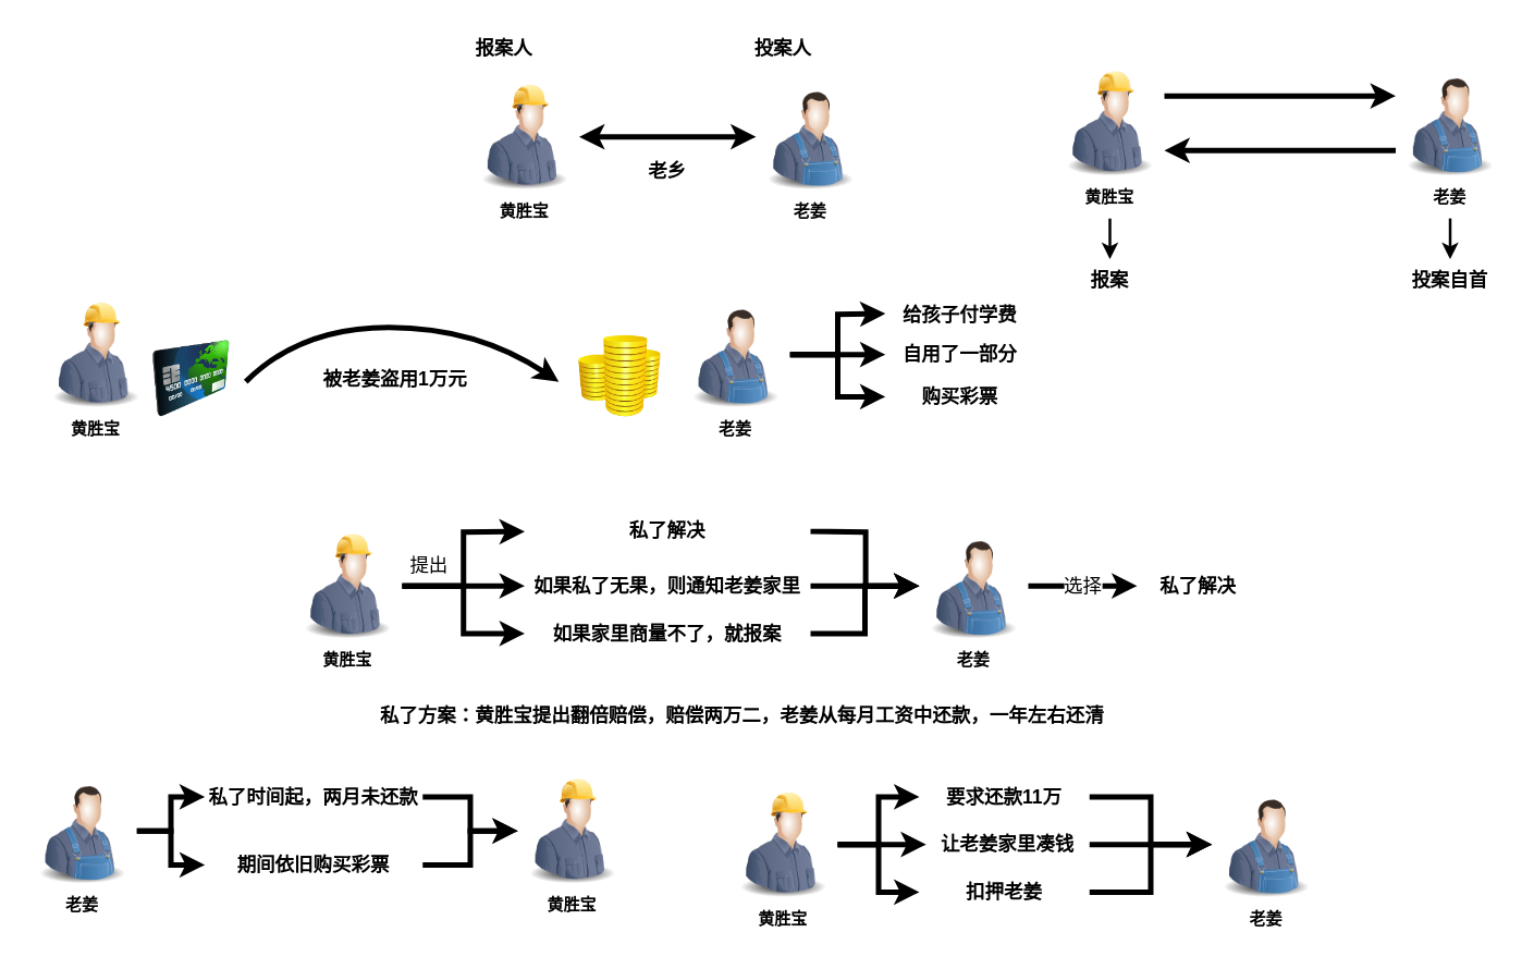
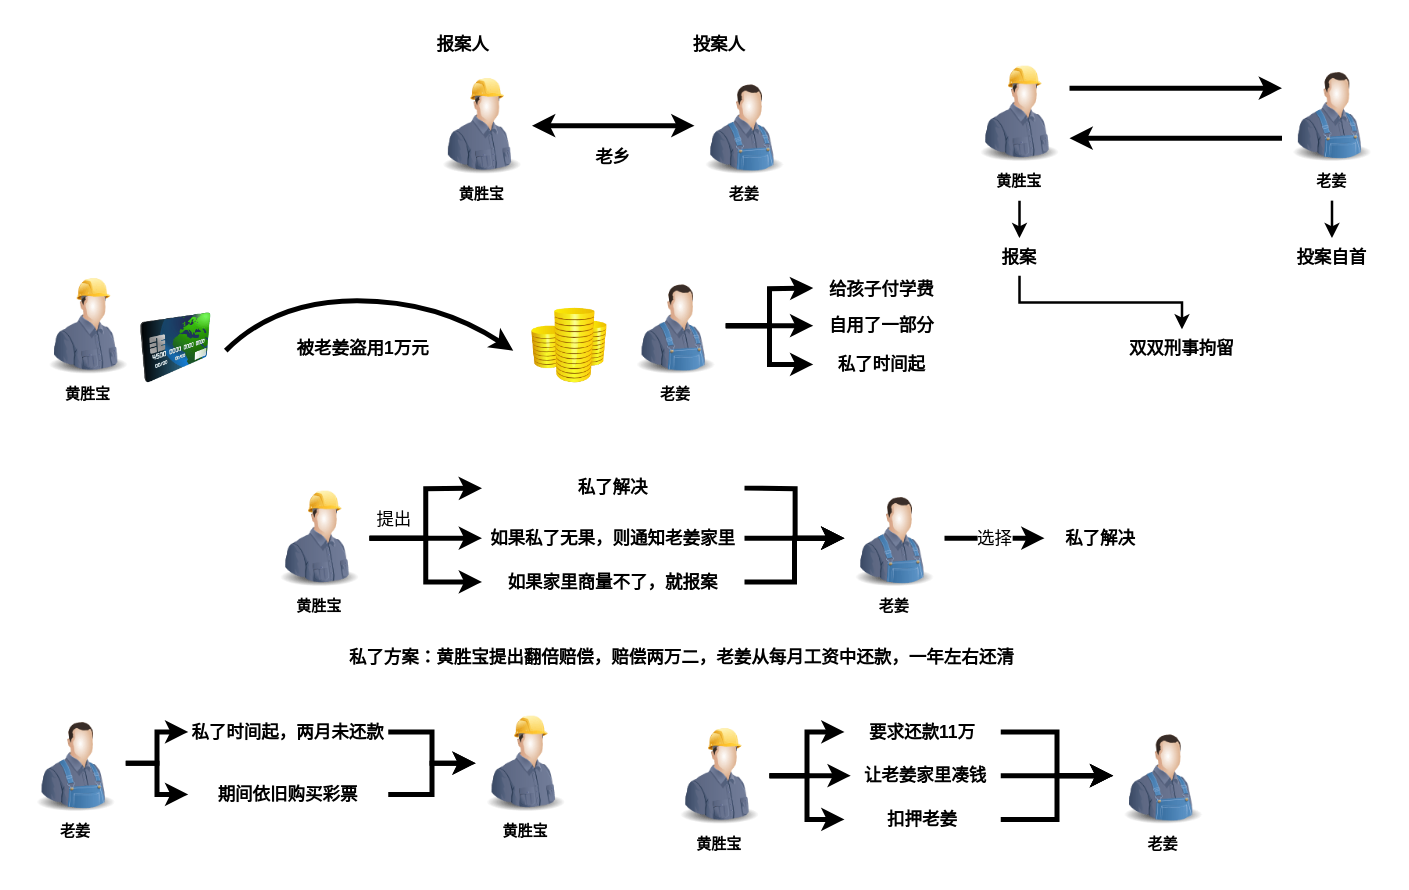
  <mxCell id="0" />
  <mxCell id="1" parent="0" />
  <mxCell id="2" style="edgeStyle=orthogonalEdgeStyle;rounded=0;orthogonalLoop=1;jettySize=auto;html=1;exitX=1;exitY=0.5;exitDx=0;exitDy=0;fontSize=14;startArrow=classic;startFill=1;endArrow=classic;endFill=1;strokeWidth=4;" edge="1" parent="1" source="3" target="4"><mxGeometry relative="1" as="geometry" /></mxCell>
  <mxCell id="3" value="" style="image;html=1;image=img/lib/clip_art/people/Construction_Worker_Man_128x128.png" vertex="1" parent="1"><mxGeometry x="345" y="60" width="80" height="80" as="geometry" /></mxCell>
  <mxCell id="4" value="" style="image;html=1;image=img/lib/clip_art/people/Farmer_Man_128x128.png" vertex="1" parent="1"><mxGeometry x="555" y="60" width="80" height="80" as="geometry" /></mxCell>
  <mxCell id="5" value="&lt;b&gt;黄胜宝&lt;/b&gt;" style="text;html=1;strokeColor=none;fillColor=none;align=center;verticalAlign=middle;whiteSpace=wrap;rounded=0;" vertex="1" parent="1"><mxGeometry x="355" y="140" width="60" height="30" as="geometry" /></mxCell>
  <mxCell id="6" value="&lt;b&gt;老姜&lt;/b&gt;" style="text;html=1;strokeColor=none;fillColor=none;align=center;verticalAlign=middle;whiteSpace=wrap;rounded=0;" vertex="1" parent="1"><mxGeometry x="565" y="140" width="60" height="30" as="geometry" /></mxCell>
  <mxCell id="7" value="&lt;b&gt;&lt;font style=&quot;font-size: 14px&quot;&gt;报案人&lt;/font&gt;&lt;/b&gt;" style="text;html=1;strokeColor=none;fillColor=none;align=center;verticalAlign=middle;whiteSpace=wrap;rounded=0;" vertex="1" parent="1"><mxGeometry x="340" y="20" width="60" height="30" as="geometry" /></mxCell>
  <mxCell id="8" value="&lt;b&gt;&lt;font style=&quot;font-size: 14px&quot;&gt;投案人&lt;/font&gt;&lt;/b&gt;" style="text;html=1;strokeColor=none;fillColor=none;align=center;verticalAlign=middle;whiteSpace=wrap;rounded=0;" vertex="1" parent="1"><mxGeometry x="545" y="20" width="60" height="30" as="geometry" /></mxCell>
  <mxCell id="9" value="" style="image;html=1;image=img/lib/clip_art/people/Construction_Worker_Man_128x128.png" vertex="1" parent="1"><mxGeometry x="30" y="220" width="80" height="80" as="geometry" /></mxCell>
  <mxCell id="10" style="edgeStyle=orthogonalEdgeStyle;rounded=0;orthogonalLoop=1;jettySize=auto;html=1;exitX=1;exitY=0.5;exitDx=0;exitDy=0;fontSize=14;startArrow=none;startFill=0;endArrow=classic;endFill=1;strokeWidth=4;" edge="1" parent="1" source="13"><mxGeometry relative="1" as="geometry"><mxPoint x="650" y="230" as="targetPoint" /></mxGeometry></mxCell>
  <mxCell id="11" style="edgeStyle=orthogonalEdgeStyle;rounded=0;orthogonalLoop=1;jettySize=auto;html=1;exitX=1;exitY=0.5;exitDx=0;exitDy=0;fontSize=14;startArrow=none;startFill=0;endArrow=classic;endFill=1;strokeWidth=4;" edge="1" parent="1" source="13"><mxGeometry relative="1" as="geometry"><mxPoint x="650" y="260" as="targetPoint" /></mxGeometry></mxCell>
  <mxCell id="12" style="edgeStyle=orthogonalEdgeStyle;rounded=0;orthogonalLoop=1;jettySize=auto;html=1;exitX=1;exitY=0.5;exitDx=0;exitDy=0;entryX=0;entryY=0.5;entryDx=0;entryDy=0;fontSize=14;startArrow=none;startFill=0;endArrow=classic;endFill=1;strokeWidth=4;" edge="1" parent="1" source="13" target="40"><mxGeometry relative="1" as="geometry" /></mxCell>
  <mxCell id="13" value="" style="image;html=1;image=img/lib/clip_art/people/Farmer_Man_128x128.png" vertex="1" parent="1"><mxGeometry x="500" y="220" width="80" height="80" as="geometry" /></mxCell>
  <mxCell id="14" value="&lt;b&gt;黄胜宝&lt;/b&gt;" style="text;html=1;strokeColor=none;fillColor=none;align=center;verticalAlign=middle;whiteSpace=wrap;rounded=0;" vertex="1" parent="1"><mxGeometry x="40" y="300" width="60" height="30" as="geometry" /></mxCell>
  <mxCell id="15" value="&lt;b&gt;老姜&lt;/b&gt;" style="text;html=1;strokeColor=none;fillColor=none;align=center;verticalAlign=middle;whiteSpace=wrap;rounded=0;" vertex="1" parent="1"><mxGeometry x="510" y="300" width="60" height="30" as="geometry" /></mxCell>
  <mxCell id="16" value="" style="image;html=1;image=img/lib/clip_art/finance/Credit_Card_128x128.png;fontSize=14;" vertex="1" parent="1"><mxGeometry x="100" y="250" width="80" height="56" as="geometry" /></mxCell>
  <mxCell id="17" value="" style="image;html=1;image=img/lib/clip_art/finance/Coins_128x128.png;fontSize=14;" vertex="1" parent="1"><mxGeometry x="420" y="246" width="70" height="60" as="geometry" /></mxCell>
  <mxCell id="18" value="" style="curved=1;endArrow=classic;html=1;rounded=0;fontSize=14;strokeWidth=4;" edge="1" parent="1"><mxGeometry width="50" height="50" relative="1" as="geometry"><mxPoint x="180" y="280" as="sourcePoint" /><mxPoint x="410" y="280" as="targetPoint" /><Array as="points"><mxPoint x="220" y="240" /><mxPoint x="350" y="240" /></Array></mxGeometry></mxCell>
  <mxCell id="19" value="&lt;b&gt;被老姜盗用1万元&lt;/b&gt;" style="text;html=1;strokeColor=none;fillColor=none;align=center;verticalAlign=middle;whiteSpace=wrap;rounded=0;fontSize=14;" vertex="1" parent="1"><mxGeometry x="230" y="263" width="120" height="30" as="geometry" /></mxCell>
  <mxCell id="20" style="edgeStyle=orthogonalEdgeStyle;rounded=0;orthogonalLoop=1;jettySize=auto;html=1;exitX=1;exitY=0.5;exitDx=0;exitDy=0;fontSize=14;strokeWidth=4;" edge="1" parent="1" source="23"><mxGeometry relative="1" as="geometry"><mxPoint x="385" y="390" as="targetPoint" /></mxGeometry></mxCell>
  <mxCell id="21" style="edgeStyle=orthogonalEdgeStyle;rounded=0;orthogonalLoop=1;jettySize=auto;html=1;exitX=1;exitY=0.5;exitDx=0;exitDy=0;entryX=0;entryY=0.5;entryDx=0;entryDy=0;fontSize=14;strokeWidth=4;" edge="1" parent="1" source="23" target="26"><mxGeometry relative="1" as="geometry" /></mxCell>
  <mxCell id="22" style="edgeStyle=orthogonalEdgeStyle;rounded=0;orthogonalLoop=1;jettySize=auto;html=1;exitX=1;exitY=0.5;exitDx=0;exitDy=0;entryX=0;entryY=0.5;entryDx=0;entryDy=0;fontSize=14;strokeWidth=4;" edge="1" parent="1" source="23" target="27"><mxGeometry relative="1" as="geometry" /></mxCell>
  <mxCell id="23" value="" style="image;html=1;image=img/lib/clip_art/people/Construction_Worker_Man_128x128.png" vertex="1" parent="1"><mxGeometry x="215" y="390" width="80" height="80" as="geometry" /></mxCell>
  <mxCell id="24" value="&lt;b&gt;黄胜宝&lt;/b&gt;" style="text;html=1;strokeColor=none;fillColor=none;align=center;verticalAlign=middle;whiteSpace=wrap;rounded=0;" vertex="1" parent="1"><mxGeometry x="225" y="470" width="60" height="30" as="geometry" /></mxCell>
  <mxCell id="25" value="&lt;b&gt;私了解决&lt;/b&gt;" style="text;html=1;strokeColor=none;fillColor=none;align=center;verticalAlign=middle;whiteSpace=wrap;rounded=0;fontSize=14;" vertex="1" parent="1"><mxGeometry x="460" y="374" width="60" height="30" as="geometry" /></mxCell>
  <mxCell id="26" value="&lt;b&gt;如果私了无果，则通知老姜家里&lt;/b&gt;" style="text;html=1;strokeColor=none;fillColor=none;align=center;verticalAlign=middle;whiteSpace=wrap;rounded=0;fontSize=14;" vertex="1" parent="1"><mxGeometry x="385" y="415" width="210" height="30" as="geometry" /></mxCell>
  <mxCell id="27" value="&lt;b&gt;如果家里商量不了，就报案&lt;/b&gt;" style="text;html=1;strokeColor=none;fillColor=none;align=center;verticalAlign=middle;whiteSpace=wrap;rounded=0;fontSize=14;" vertex="1" parent="1"><mxGeometry x="385" y="450" width="210" height="30" as="geometry" /></mxCell>
  <mxCell id="28" style="edgeStyle=orthogonalEdgeStyle;rounded=0;orthogonalLoop=1;jettySize=auto;html=1;exitX=0;exitY=0.5;exitDx=0;exitDy=0;entryX=1;entryY=0.5;entryDx=0;entryDy=0;fontSize=14;strokeWidth=4;startArrow=classic;startFill=1;endArrow=none;endFill=0;" edge="1" parent="1" source="32" target="26"><mxGeometry relative="1" as="geometry" /></mxCell>
  <mxCell id="29" style="edgeStyle=orthogonalEdgeStyle;rounded=0;orthogonalLoop=1;jettySize=auto;html=1;exitX=0;exitY=0.5;exitDx=0;exitDy=0;entryX=1;entryY=0.5;entryDx=0;entryDy=0;fontSize=14;strokeWidth=4;startArrow=classic;startFill=1;endArrow=none;endFill=0;" edge="1" parent="1" source="32" target="27"><mxGeometry relative="1" as="geometry" /></mxCell>
  <mxCell id="30" style="edgeStyle=orthogonalEdgeStyle;rounded=0;orthogonalLoop=1;jettySize=auto;html=1;exitX=0;exitY=0.5;exitDx=0;exitDy=0;fontSize=14;strokeWidth=4;startArrow=classic;startFill=1;endArrow=none;endFill=0;" edge="1" parent="1" source="32"><mxGeometry relative="1" as="geometry"><mxPoint x="595" y="390" as="targetPoint" /></mxGeometry></mxCell>
  <mxCell id="31" value="选择" style="edgeStyle=orthogonalEdgeStyle;rounded=0;orthogonalLoop=1;jettySize=auto;html=1;fontSize=14;startArrow=none;startFill=0;endArrow=classic;endFill=1;strokeWidth=4;" edge="1" parent="1" source="32"><mxGeometry relative="1" as="geometry"><mxPoint x="835" y="430" as="targetPoint" /></mxGeometry></mxCell>
  <mxCell id="32" value="" style="image;html=1;image=img/lib/clip_art/people/Farmer_Man_128x128.png" vertex="1" parent="1"><mxGeometry x="675" y="390" width="80" height="80" as="geometry" /></mxCell>
  <mxCell id="33" value="&lt;b&gt;老姜&lt;/b&gt;" style="text;html=1;strokeColor=none;fillColor=none;align=center;verticalAlign=middle;whiteSpace=wrap;rounded=0;" vertex="1" parent="1"><mxGeometry x="685" y="470" width="60" height="30" as="geometry" /></mxCell>
  <mxCell id="34" value="&lt;b&gt;老乡&lt;/b&gt;" style="text;html=1;strokeColor=none;fillColor=none;align=center;verticalAlign=middle;whiteSpace=wrap;rounded=0;fontSize=14;" vertex="1" parent="1"><mxGeometry x="460" y="110" width="60" height="30" as="geometry" /></mxCell>
  <mxCell id="35" value="&lt;b&gt;私了解决&lt;/b&gt;" style="text;html=1;strokeColor=none;fillColor=none;align=center;verticalAlign=middle;whiteSpace=wrap;rounded=0;fontSize=14;" vertex="1" parent="1"><mxGeometry x="835" y="415" width="90" height="30" as="geometry" /></mxCell>
  <mxCell id="36" value="提出" style="text;html=1;strokeColor=none;fillColor=none;align=center;verticalAlign=middle;whiteSpace=wrap;rounded=0;fontSize=14;" vertex="1" parent="1"><mxGeometry x="285" y="400" width="60" height="30" as="geometry" /></mxCell>
  <mxCell id="37" value="&lt;b&gt;私了方案：黄胜宝提出翻倍赔偿，赔偿两万二，老姜从每月工资中还款，一年左右还清&lt;/b&gt;" style="text;html=1;strokeColor=none;fillColor=none;align=center;verticalAlign=middle;whiteSpace=wrap;rounded=0;fontSize=14;" vertex="1" parent="1"><mxGeometry x="245" y="510" width="600" height="30" as="geometry" /></mxCell>
  <mxCell id="38" value="&lt;b&gt;给孩子付学费&lt;/b&gt;" style="text;html=1;strokeColor=none;fillColor=none;align=center;verticalAlign=middle;whiteSpace=wrap;rounded=0;fontSize=14;" vertex="1" parent="1"><mxGeometry x="650" y="216" width="110" height="30" as="geometry" /></mxCell>
  <mxCell id="39" value="&lt;b&gt;自用了一部分&lt;/b&gt;" style="text;html=1;strokeColor=none;fillColor=none;align=center;verticalAlign=middle;whiteSpace=wrap;rounded=0;fontSize=14;" vertex="1" parent="1"><mxGeometry x="650" y="245" width="110" height="30" as="geometry" /></mxCell>
- <mxCell id="40" value="&lt;b&gt;购买彩票&lt;/b&gt;" style="text;html=1;strokeColor=none;fillColor=none;align=center;verticalAlign=middle;whiteSpace=wrap;rounded=0;fontSize=14;" vertex="1" parent="1"><mxGeometry x="650" y="276" width="110" height="30" as="geometry" /></mxCell>
+ <mxCell id="40" value="&lt;b&gt;私了时间起&lt;/b&gt;" style="text;html=1;strokeColor=none;fillColor=none;align=center;verticalAlign=middle;whiteSpace=wrap;rounded=0;fontSize=14;" vertex="1" parent="1"><mxGeometry x="650" y="276" width="110" height="30" as="geometry" /></mxCell>
  <mxCell id="41" value="" style="image;html=1;image=img/lib/clip_art/people/Construction_Worker_Man_128x128.png" vertex="1" parent="1"><mxGeometry x="380" y="570" width="80" height="80" as="geometry" /></mxCell>
  <mxCell id="42" value="&lt;b&gt;黄胜宝&lt;/b&gt;" style="text;html=1;strokeColor=none;fillColor=none;align=center;verticalAlign=middle;whiteSpace=wrap;rounded=0;" vertex="1" parent="1"><mxGeometry x="390" y="650" width="60" height="30" as="geometry" /></mxCell>
  <mxCell id="43" style="edgeStyle=orthogonalEdgeStyle;rounded=0;orthogonalLoop=1;jettySize=auto;html=1;exitX=1;exitY=0.5;exitDx=0;exitDy=0;fontSize=14;startArrow=none;startFill=0;endArrow=classic;endFill=1;strokeWidth=4;" edge="1" parent="1" source="45" target="48"><mxGeometry relative="1" as="geometry" /></mxCell>
  <mxCell id="44" style="edgeStyle=orthogonalEdgeStyle;rounded=0;orthogonalLoop=1;jettySize=auto;html=1;exitX=1;exitY=0.5;exitDx=0;exitDy=0;fontSize=14;startArrow=none;startFill=0;endArrow=classic;endFill=1;strokeWidth=4;" edge="1" parent="1" source="45" target="50"><mxGeometry relative="1" as="geometry" /></mxCell>
  <mxCell id="45" value="" style="image;html=1;image=img/lib/clip_art/people/Farmer_Man_128x128.png" vertex="1" parent="1"><mxGeometry x="20" y="570" width="80" height="80" as="geometry" /></mxCell>
  <mxCell id="46" value="&lt;b&gt;老姜&lt;/b&gt;" style="text;html=1;strokeColor=none;fillColor=none;align=center;verticalAlign=middle;whiteSpace=wrap;rounded=0;" vertex="1" parent="1"><mxGeometry x="30" y="650" width="60" height="30" as="geometry" /></mxCell>
  <mxCell id="47" style="edgeStyle=orthogonalEdgeStyle;rounded=0;orthogonalLoop=1;jettySize=auto;html=1;exitX=1;exitY=0.5;exitDx=0;exitDy=0;fontSize=14;startArrow=none;startFill=0;endArrow=classic;endFill=1;strokeWidth=4;" edge="1" parent="1" source="48" target="41"><mxGeometry relative="1" as="geometry" /></mxCell>
  <mxCell id="48" value="&lt;b&gt;私了时间起，两月未还款&lt;/b&gt;" style="text;html=1;strokeColor=none;fillColor=none;align=center;verticalAlign=middle;whiteSpace=wrap;rounded=0;fontSize=14;" vertex="1" parent="1"><mxGeometry x="150" y="570" width="160" height="30" as="geometry" /></mxCell>
  <mxCell id="49" style="edgeStyle=orthogonalEdgeStyle;rounded=0;orthogonalLoop=1;jettySize=auto;html=1;exitX=1;exitY=0.5;exitDx=0;exitDy=0;fontSize=14;startArrow=none;startFill=0;endArrow=classic;endFill=1;strokeWidth=4;" edge="1" parent="1" source="50" target="41"><mxGeometry relative="1" as="geometry" /></mxCell>
  <mxCell id="50" value="&lt;b&gt;期间依旧购买彩票&lt;/b&gt;" style="text;html=1;strokeColor=none;fillColor=none;align=center;verticalAlign=middle;whiteSpace=wrap;rounded=0;fontSize=14;" vertex="1" parent="1"><mxGeometry x="150" y="620" width="160" height="30" as="geometry" /></mxCell>
  <mxCell id="51" style="edgeStyle=orthogonalEdgeStyle;rounded=0;orthogonalLoop=1;jettySize=auto;html=1;fontSize=14;startArrow=none;startFill=0;endArrow=classic;endFill=1;strokeWidth=4;" edge="1" parent="1" source="54" target="59"><mxGeometry relative="1" as="geometry" /></mxCell>
  <mxCell id="52" style="edgeStyle=orthogonalEdgeStyle;rounded=0;orthogonalLoop=1;jettySize=auto;html=1;exitX=1;exitY=0.5;exitDx=0;exitDy=0;fontSize=14;startArrow=none;startFill=0;endArrow=classic;endFill=1;strokeWidth=4;" edge="1" parent="1" source="54" target="61"><mxGeometry relative="1" as="geometry" /></mxCell>
  <mxCell id="53" style="edgeStyle=orthogonalEdgeStyle;rounded=0;orthogonalLoop=1;jettySize=auto;html=1;exitX=1;exitY=0.5;exitDx=0;exitDy=0;entryX=0;entryY=0.5;entryDx=0;entryDy=0;fontSize=14;startArrow=none;startFill=0;endArrow=classic;endFill=1;strokeWidth=4;" edge="1" parent="1" source="54" target="63"><mxGeometry relative="1" as="geometry" /></mxCell>
  <mxCell id="54" value="" style="image;html=1;image=img/lib/clip_art/people/Construction_Worker_Man_128x128.png" vertex="1" parent="1"><mxGeometry x="535" y="580" width="80" height="80" as="geometry" /></mxCell>
  <mxCell id="55" value="&lt;b&gt;黄胜宝&lt;/b&gt;" style="text;html=1;strokeColor=none;fillColor=none;align=center;verticalAlign=middle;whiteSpace=wrap;rounded=0;" vertex="1" parent="1"><mxGeometry x="545" y="660" width="60" height="30" as="geometry" /></mxCell>
  <mxCell id="56" value="" style="image;html=1;image=img/lib/clip_art/people/Farmer_Man_128x128.png" vertex="1" parent="1"><mxGeometry x="890" y="580" width="80" height="80" as="geometry" /></mxCell>
  <mxCell id="57" value="&lt;b&gt;老姜&lt;/b&gt;" style="text;html=1;strokeColor=none;fillColor=none;align=center;verticalAlign=middle;whiteSpace=wrap;rounded=0;" vertex="1" parent="1"><mxGeometry x="900" y="660" width="60" height="30" as="geometry" /></mxCell>
  <mxCell id="58" style="edgeStyle=orthogonalEdgeStyle;rounded=0;orthogonalLoop=1;jettySize=auto;html=1;exitX=1;exitY=0.5;exitDx=0;exitDy=0;entryX=0;entryY=0.5;entryDx=0;entryDy=0;fontSize=14;startArrow=none;startFill=0;endArrow=classic;endFill=1;strokeWidth=4;" edge="1" parent="1" source="59" target="56"><mxGeometry relative="1" as="geometry" /></mxCell>
  <mxCell id="59" value="&lt;b&gt;要求还款11万&lt;/b&gt;" style="text;html=1;strokeColor=none;fillColor=none;align=center;verticalAlign=middle;whiteSpace=wrap;rounded=0;fontSize=14;" vertex="1" parent="1"><mxGeometry x="675" y="570" width="125" height="30" as="geometry" /></mxCell>
  <mxCell id="60" style="edgeStyle=orthogonalEdgeStyle;rounded=0;orthogonalLoop=1;jettySize=auto;html=1;exitX=1;exitY=0.5;exitDx=0;exitDy=0;entryX=0;entryY=0.5;entryDx=0;entryDy=0;fontSize=14;startArrow=none;startFill=0;endArrow=classic;endFill=1;strokeWidth=4;" edge="1" parent="1" source="61" target="56"><mxGeometry relative="1" as="geometry" /></mxCell>
  <mxCell id="61" value="&lt;b&gt;让老姜家里凑钱&lt;/b&gt;" style="text;html=1;strokeColor=none;fillColor=none;align=center;verticalAlign=middle;whiteSpace=wrap;rounded=0;fontSize=14;" vertex="1" parent="1"><mxGeometry x="680" y="605" width="120" height="30" as="geometry" /></mxCell>
  <mxCell id="62" style="edgeStyle=orthogonalEdgeStyle;rounded=0;orthogonalLoop=1;jettySize=auto;html=1;exitX=1;exitY=0.5;exitDx=0;exitDy=0;entryX=0;entryY=0.5;entryDx=0;entryDy=0;fontSize=14;startArrow=none;startFill=0;endArrow=classic;endFill=1;strokeWidth=4;" edge="1" parent="1" source="63" target="56"><mxGeometry relative="1" as="geometry" /></mxCell>
  <mxCell id="63" value="&lt;b&gt;扣押老姜&lt;/b&gt;" style="text;html=1;strokeColor=none;fillColor=none;align=center;verticalAlign=middle;whiteSpace=wrap;rounded=0;fontSize=14;" vertex="1" parent="1"><mxGeometry x="675" y="640" width="125" height="30" as="geometry" /></mxCell>
  <mxCell id="64" style="edgeStyle=orthogonalEdgeStyle;rounded=0;orthogonalLoop=1;jettySize=auto;html=1;exitX=1;exitY=0.25;exitDx=0;exitDy=0;entryX=0;entryY=0.25;entryDx=0;entryDy=0;fontSize=14;startArrow=none;startFill=0;endArrow=classic;endFill=1;strokeWidth=4;" edge="1" parent="1" source="65" target="69"><mxGeometry relative="1" as="geometry" /></mxCell>
  <mxCell id="65" value="" style="image;html=1;image=img/lib/clip_art/people/Construction_Worker_Man_128x128.png" vertex="1" parent="1"><mxGeometry x="775" y="50" width="80" height="80" as="geometry" /></mxCell>
  <mxCell id="66" style="edgeStyle=orthogonalEdgeStyle;rounded=0;orthogonalLoop=1;jettySize=auto;html=1;exitX=0.5;exitY=1;exitDx=0;exitDy=0;fontSize=14;startArrow=none;startFill=0;endArrow=classic;endFill=1;strokeWidth=2;" edge="1" parent="1" source="67" target="73"><mxGeometry relative="1" as="geometry" /></mxCell>
  <mxCell id="67" value="&lt;b&gt;黄胜宝&lt;/b&gt;" style="text;html=1;strokeColor=none;fillColor=none;align=center;verticalAlign=middle;whiteSpace=wrap;rounded=0;" vertex="1" parent="1"><mxGeometry x="785" y="130" width="60" height="30" as="geometry" /></mxCell>
  <mxCell id="68" style="edgeStyle=orthogonalEdgeStyle;rounded=0;orthogonalLoop=1;jettySize=auto;html=1;exitX=0;exitY=0.75;exitDx=0;exitDy=0;entryX=1;entryY=0.75;entryDx=0;entryDy=0;fontSize=14;startArrow=none;startFill=0;endArrow=classic;endFill=1;strokeWidth=4;" edge="1" parent="1" source="69" target="65"><mxGeometry relative="1" as="geometry" /></mxCell>
  <mxCell id="69" value="" style="image;html=1;image=img/lib/clip_art/people/Farmer_Man_128x128.png" vertex="1" parent="1"><mxGeometry x="1025" y="50" width="80" height="80" as="geometry" /></mxCell>
  <mxCell id="70" style="edgeStyle=orthogonalEdgeStyle;rounded=0;orthogonalLoop=1;jettySize=auto;html=1;exitX=0.5;exitY=1;exitDx=0;exitDy=0;entryX=0.5;entryY=0;entryDx=0;entryDy=0;fontSize=14;startArrow=none;startFill=0;endArrow=classic;endFill=1;strokeWidth=2;" edge="1" parent="1" source="71" target="74"><mxGeometry relative="1" as="geometry" /></mxCell>
  <mxCell id="71" value="&lt;b&gt;老姜&lt;/b&gt;" style="text;html=1;strokeColor=none;fillColor=none;align=center;verticalAlign=middle;whiteSpace=wrap;rounded=0;" vertex="1" parent="1"><mxGeometry x="1035" y="130" width="60" height="30" as="geometry" /></mxCell>
+ <mxCell id="72" style="edgeStyle=orthogonalEdgeStyle;rounded=0;orthogonalLoop=1;jettySize=auto;html=1;exitX=0.5;exitY=1;exitDx=0;exitDy=0;entryX=0.5;entryY=0;entryDx=0;entryDy=0;fontSize=14;startArrow=none;startFill=0;endArrow=classic;endFill=1;strokeWidth=2;" edge="1" parent="1" source="73" target="75"><mxGeometry relative="1" as="geometry" /></mxCell>
  <mxCell id="73" value="&lt;b&gt;报案&lt;/b&gt;" style="text;html=1;strokeColor=none;fillColor=none;align=center;verticalAlign=middle;whiteSpace=wrap;rounded=0;fontSize=14;" vertex="1" parent="1"><mxGeometry x="785" y="190" width="60" height="30" as="geometry" /></mxCell>
  <mxCell id="74" value="&lt;b&gt;投案自首&lt;/b&gt;" style="text;html=1;strokeColor=none;fillColor=none;align=center;verticalAlign=middle;whiteSpace=wrap;rounded=0;fontSize=14;" vertex="1" parent="1"><mxGeometry x="1035" y="190" width="60" height="30" as="geometry" /></mxCell>
+ <mxCell id="75" value="&lt;b&gt;双双刑事拘留&lt;/b&gt;" style="text;html=1;strokeColor=none;fillColor=none;align=center;verticalAlign=middle;whiteSpace=wrap;rounded=0;fontSize=14;" vertex="1" parent="1"><mxGeometry x="880" y="263" width="130" height="30" as="geometry" /></mxCell>
